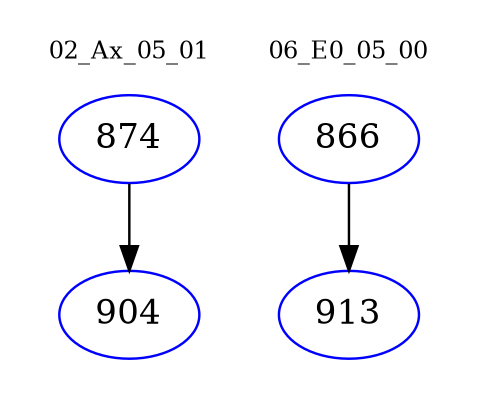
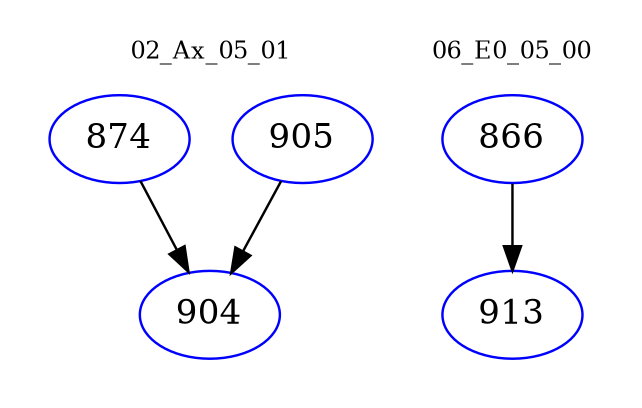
  digraph {
    node [color=blue]
    edge [color=black]
+   n1 [label=905]
    n2 [label=904]
    n3 [label=874]
    n4 [label=866]
    n5 [label=913]
    subgraph cluster_1 {
      color=white
      fontsize=10
      label="02_Ax_05_01"
+     n1
      n2
      n3
    }
    subgraph cluster_2 {
      color=white
      fontsize=10
      label="06_E0_05_00"
      n4
      n5
    }
+   n1 -> n2
    n3 -> n2
    n4 -> n5
  }
